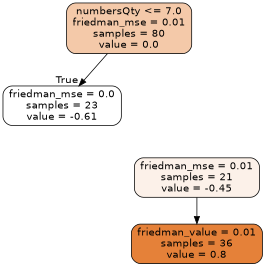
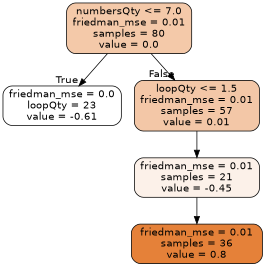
  digraph {
    node [color=black fontname=helvetica shape=box style="filled, rounded"]
    edge [fontname=helvetica]
    n1 [fillcolor="#f4c9a9" label="numbersQty <= 7.0\nfriedman_mse = 0.01\nsamples = 80\nvalue = 0.0"]
-   n2 [fillcolor="#ffffff" label="friedman_mse = 0.0\nsamples = 23\nvalue = -0.61"]
+   n2 [fillcolor="#ffffff" label="friedman_mse = 0.0\nloopQty = 23\nvalue = -0.61"]
+   n3 [fillcolor="#f3c7a7" label="loopQty <= 1.5\nfriedman_mse = 0.01\nsamples = 57\nvalue = 0.01"]
    n4 [fillcolor="#fcf1e9" label="friedman_mse = 0.01\nsamples = 21\nvalue = -0.45"]
-   n5 [fillcolor="#e58139" label="friedman_value = 0.01\nsamples = 36\nvalue = 0.8"]
+   n5 [fillcolor="#e58139" label="friedman_mse = 0.01\nsamples = 36\nvalue = 0.8"]
    n1 -> n2 [headlabel=True labelangle=45 labeldistance=2.5]
+   n1 -> n3 [headlabel=False labelangle=-45 labeldistance=2.5]
+   n3 -> n4
    n4 -> n5
  }
